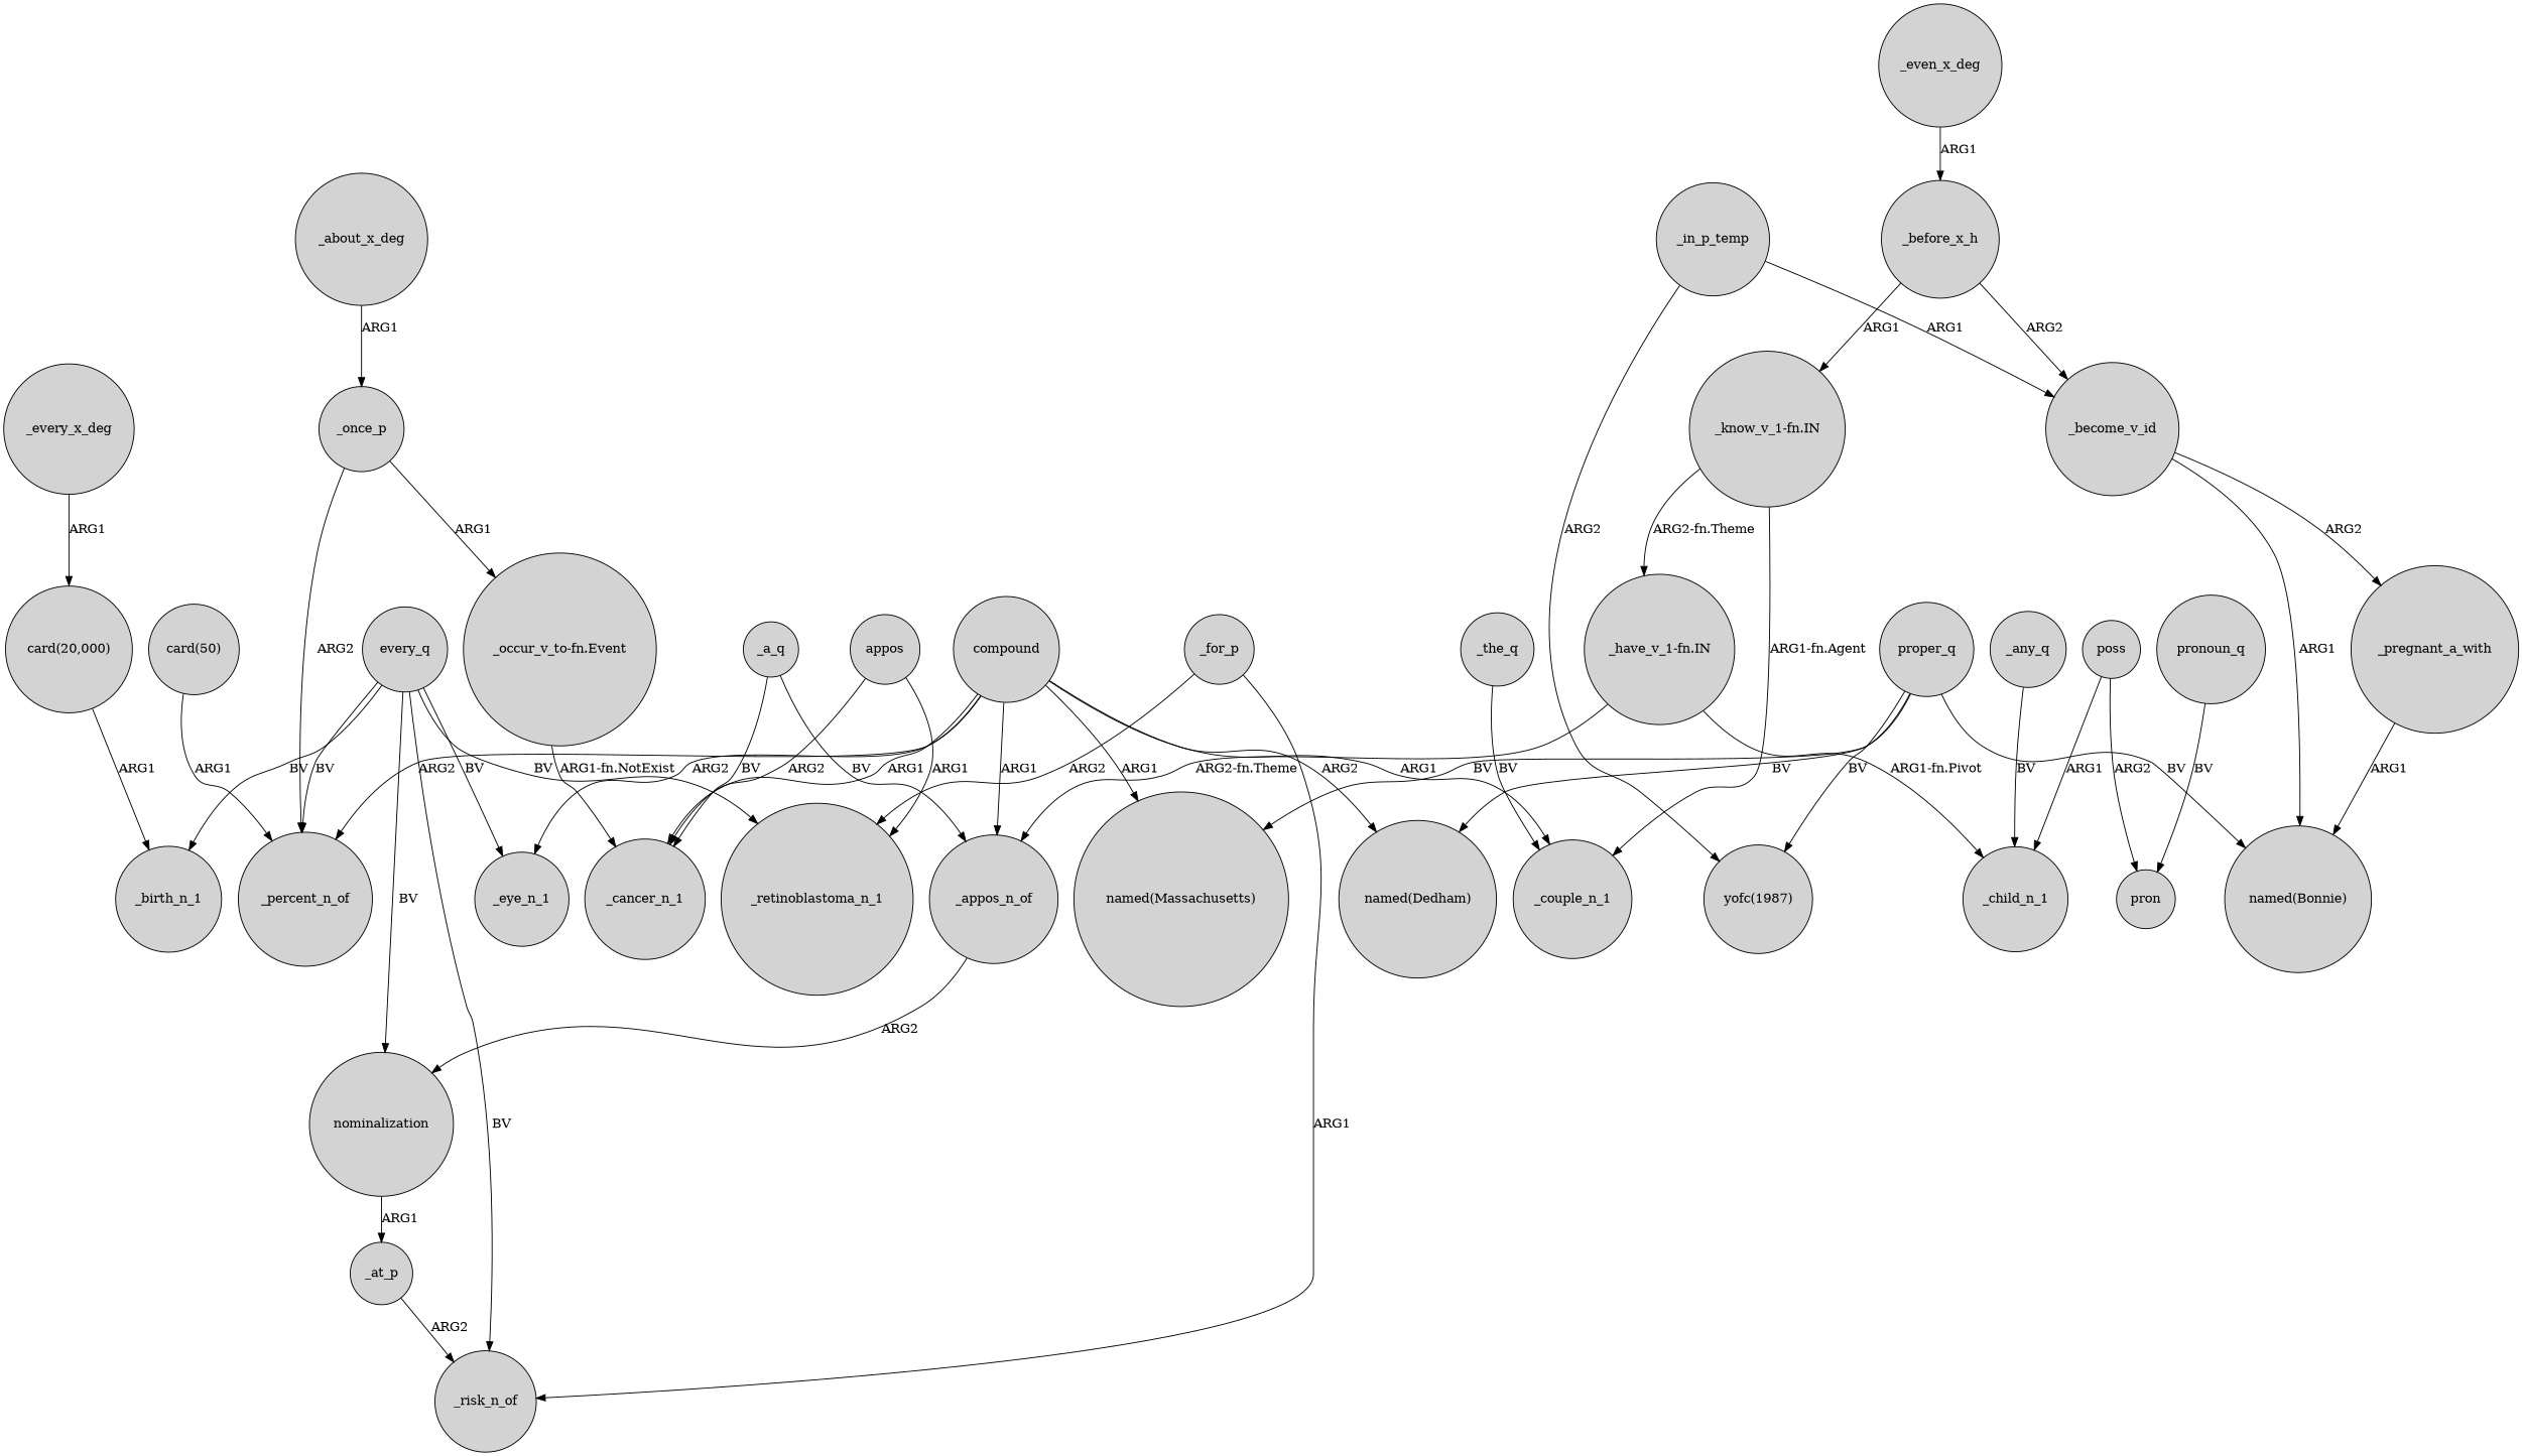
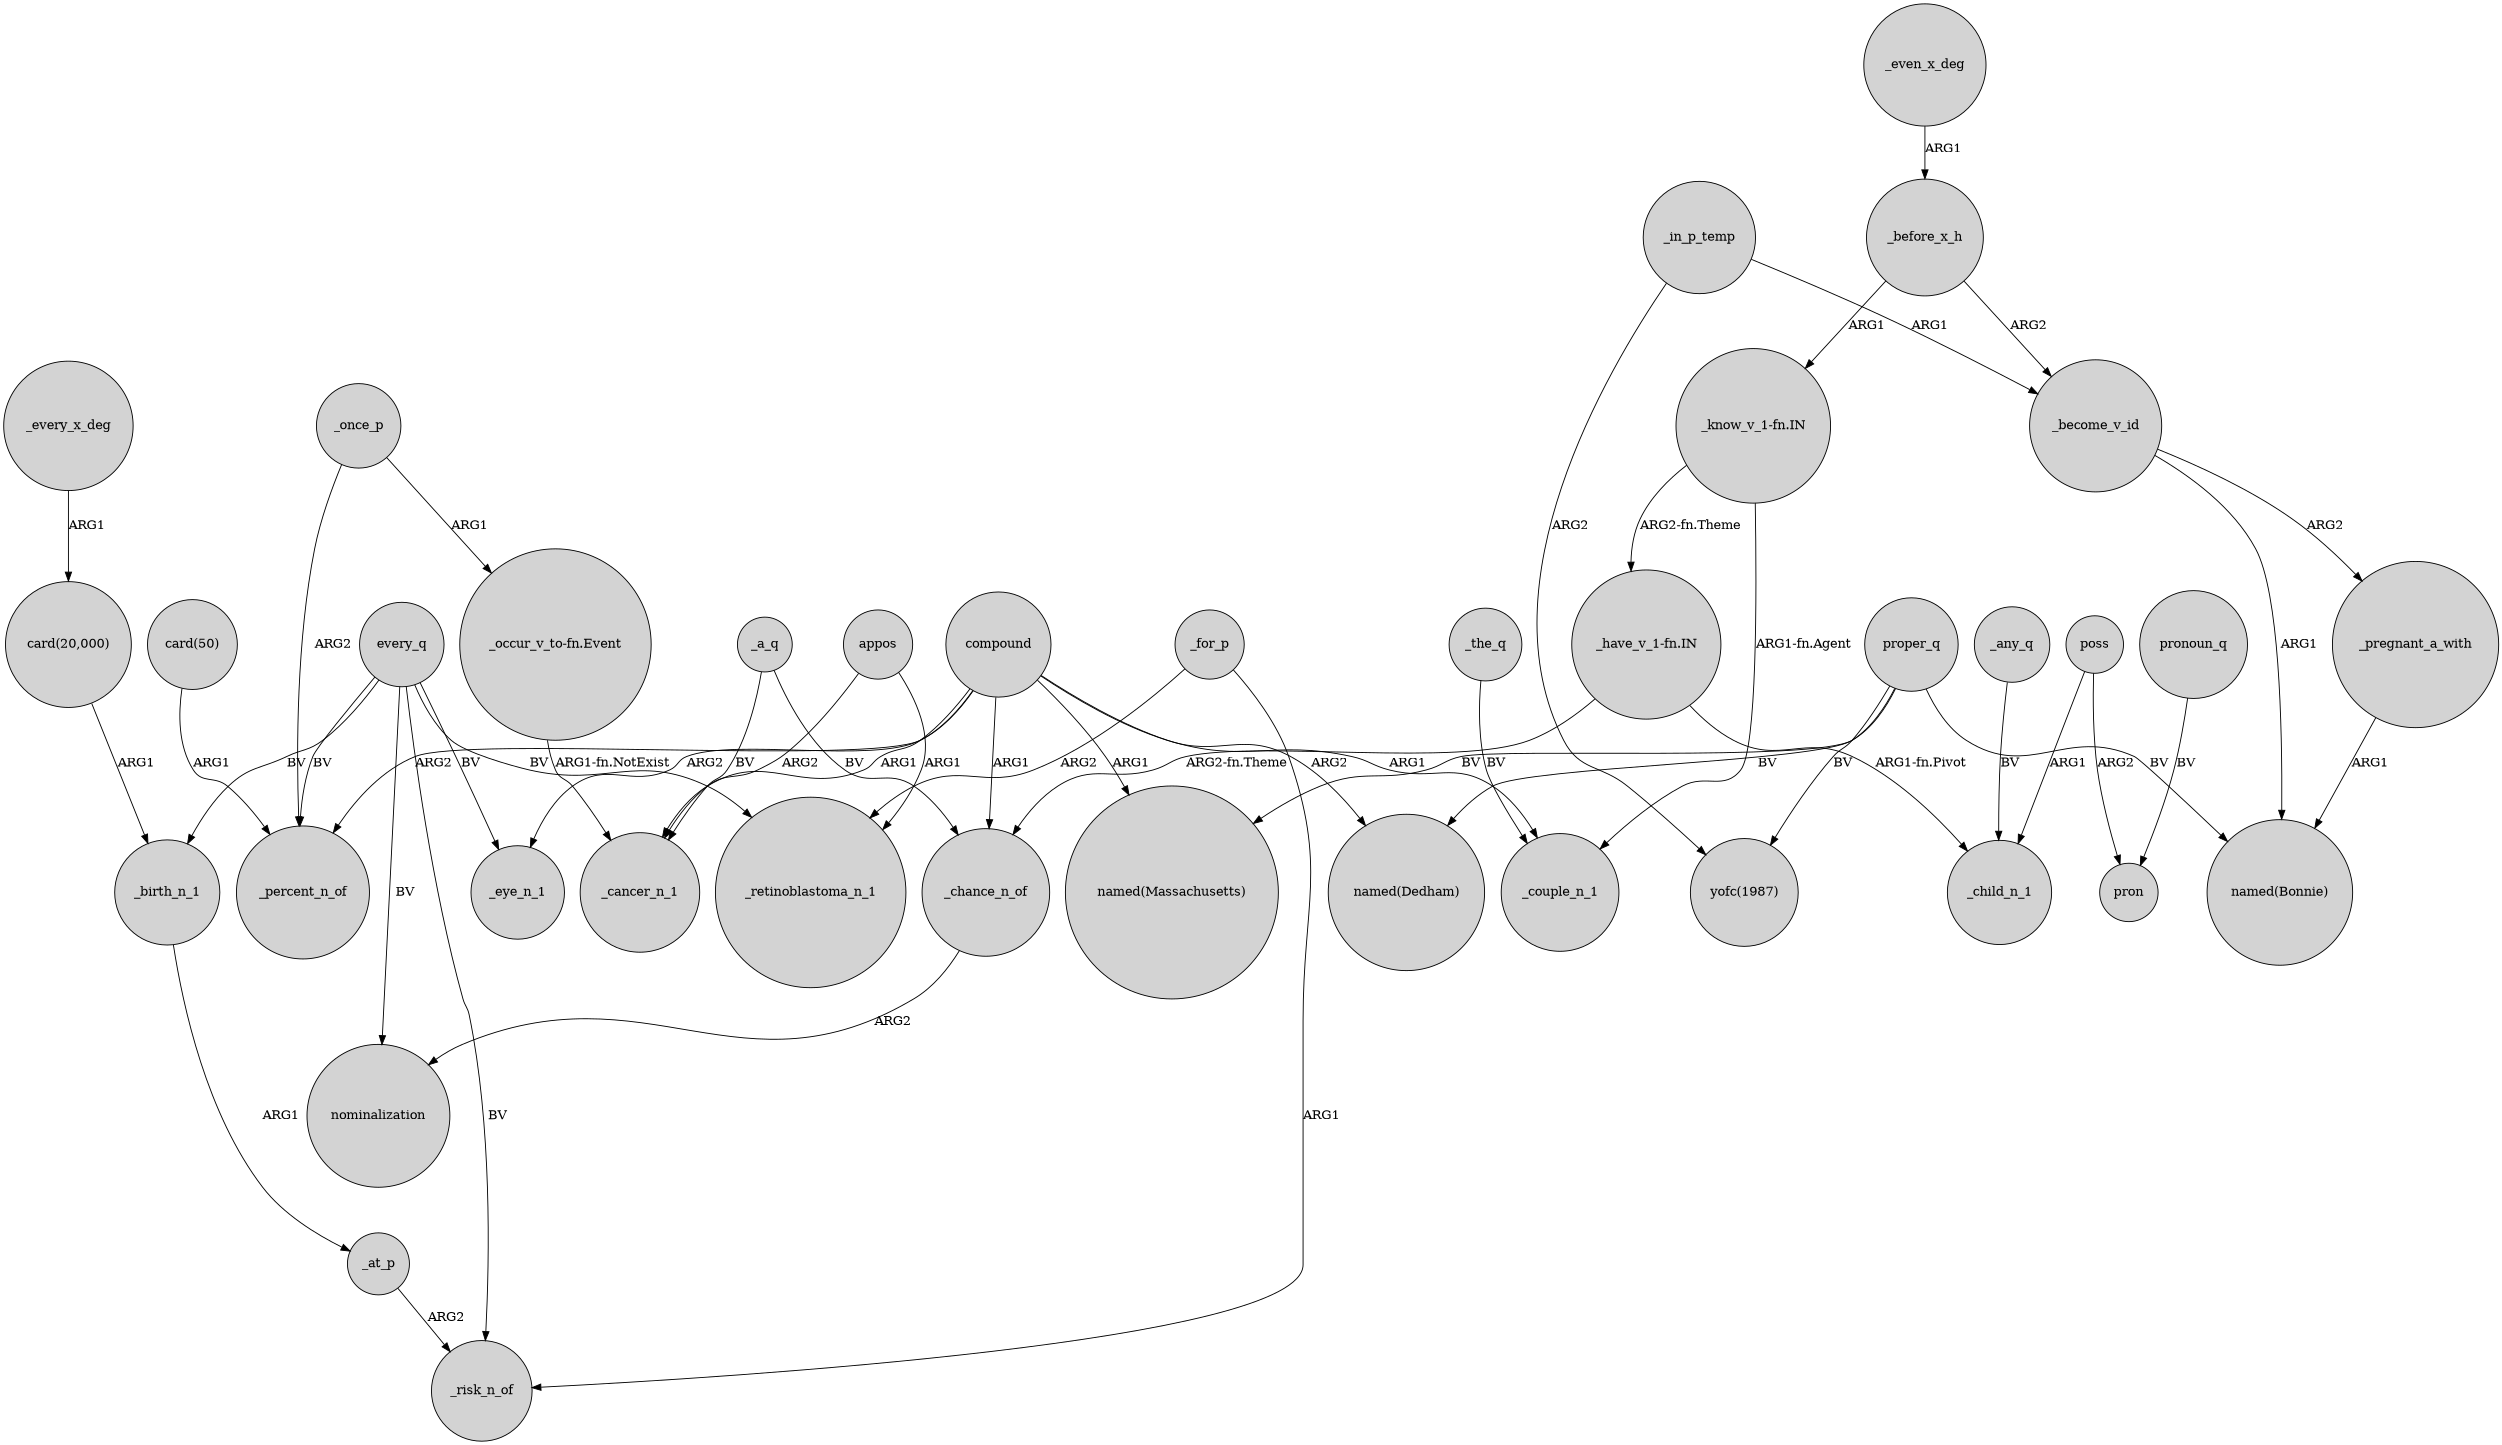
  digraph {
    node [shape=circle style=filled]
    compound
    _couple_n_1
    _percent_n_of
    _cancer_n_1
    _eye_n_1
    "named(Dedham)"
-   _chance_n_of [label=_appos_n_of]
+   _chance_n_of
    "named(Massachusetts)"
    nominalization
    n10 [label=every_q]
    _risk_n_of
    _birth_n_1
    _retinoblastoma_n_1
    _at_p
    _in_p_temp
    "yofc(1987)"
    _become_v_id
    _pregnant_a_with
    "named(Bonnie)"
    _even_x_deg
    _before_x_h
    "_know_v_1-fn.IN"
    "_have_v_1-fn.IN"
    _any_q
    _child_n_1
    _the_q
    poss
    pron
    proper_q
    _for_p
    _once_p
    "_occur_v_to-fn.Event"
    _every_x_deg
    "card(20,000)"
    pronoun_q
    appos
    _a_q
    "card(50)"
-   _about_x_deg
    compound -> _couple_n_1 [label=ARG1]
    compound -> _percent_n_of [label=ARG2]
    compound -> _cancer_n_1 [label=ARG1]
    compound -> _eye_n_1 [label=ARG2]
    compound -> "named(Dedham)" [label=ARG2]
    compound -> _chance_n_of [label=ARG1]
    compound -> "named(Massachusetts)" [label=ARG1]
    _chance_n_of -> nominalization [label=ARG2]
-   nominalization -> _at_p [label=ARG1]
+   _birth_n_1 -> _at_p [label=ARG1]
    n10 -> _percent_n_of [label=BV]
    n10 -> _eye_n_1 [label=BV]
    n10 -> nominalization [label=BV]
    n10 -> _risk_n_of [label=BV]
    n10 -> _birth_n_1 [label=BV]
    n10 -> _retinoblastoma_n_1 [label=BV]
    _at_p -> _risk_n_of [label=ARG2]
    _in_p_temp -> "yofc(1987)" [label=ARG2]
    _in_p_temp -> _become_v_id [label=ARG1]
    _become_v_id -> _pregnant_a_with [label=ARG2]
    _become_v_id -> "named(Bonnie)" [label=ARG1]
    _pregnant_a_with -> "named(Bonnie)" [label=ARG1]
    _even_x_deg -> _before_x_h [label=ARG1]
    _before_x_h -> _become_v_id [label=ARG2]
    _before_x_h -> "_know_v_1-fn.IN" [label=ARG1]
    "_know_v_1-fn.IN" -> _couple_n_1 [label="ARG1-fn.Agent"]
    "_know_v_1-fn.IN" -> "_have_v_1-fn.IN" [label="ARG2-fn.Theme"]
    "_have_v_1-fn.IN" -> _chance_n_of [label="ARG2-fn.Theme"]
    "_have_v_1-fn.IN" -> _child_n_1 [label="ARG1-fn.Pivot"]
    _any_q -> _child_n_1 [label=BV]
    _the_q -> _couple_n_1 [label=BV]
    poss -> _child_n_1 [label=ARG1]
    poss -> pron [label=ARG2]
    proper_q -> "named(Dedham)" [label=BV]
    proper_q -> "named(Massachusetts)" [label=BV]
    proper_q -> "yofc(1987)" [label=BV]
    proper_q -> "named(Bonnie)" [label=BV]
    _for_p -> _risk_n_of [label=ARG1]
    _for_p -> _retinoblastoma_n_1 [label=ARG2]
    _once_p -> _percent_n_of [label=ARG2]
    _once_p -> "_occur_v_to-fn.Event" [label=ARG1]
    "_occur_v_to-fn.Event" -> _cancer_n_1 [label="ARG1-fn.NotExist"]
    _every_x_deg -> "card(20,000)" [label=ARG1]
    "card(20,000)" -> _birth_n_1 [label=ARG1]
    pronoun_q -> pron [label=BV]
    appos -> _cancer_n_1 [label=ARG2]
    appos -> _retinoblastoma_n_1 [label=ARG1]
    _a_q -> _cancer_n_1 [label=BV]
    _a_q -> _chance_n_of [label=BV]
    "card(50)" -> _percent_n_of [label=ARG1]
-   _about_x_deg -> _once_p [label=ARG1]
  }
